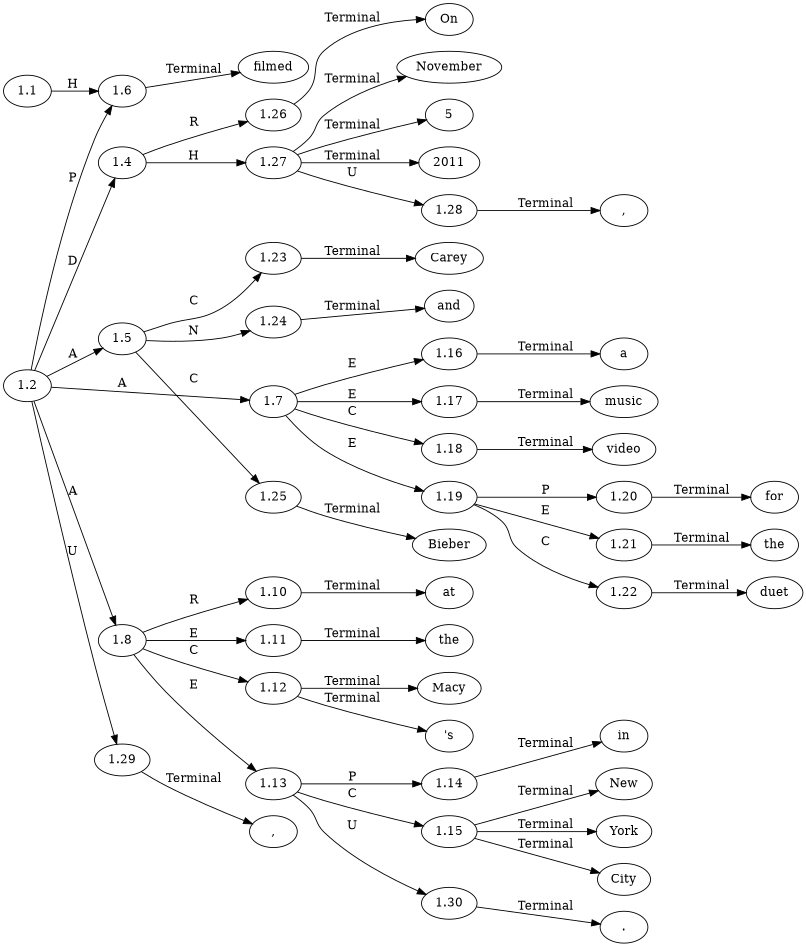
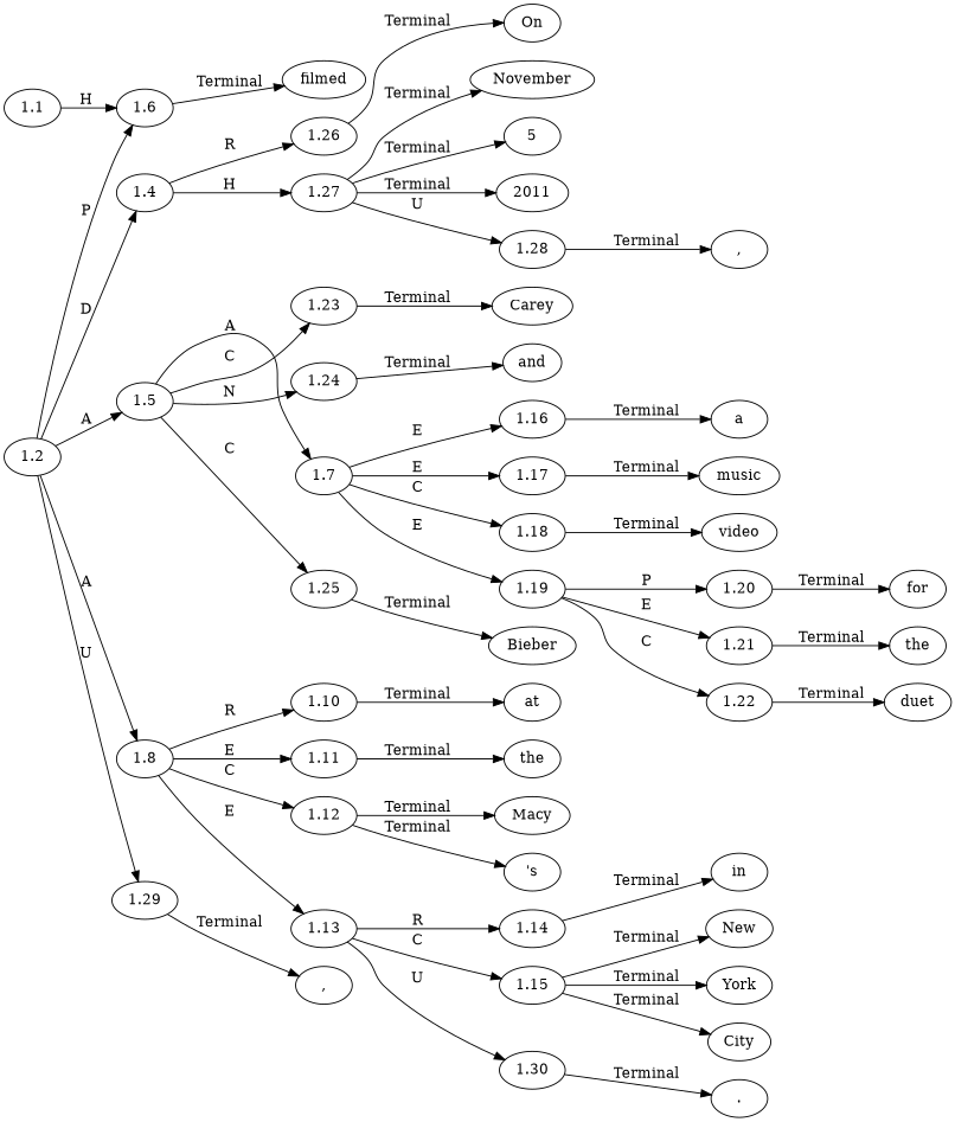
  digraph {
    rankdir=LR
    node [ordering=out]
    edge [ordering=out]
    n1 [label=On]
    n2 [label=filmed]
    n3 [label=a]
    n4 [label=music]
    n5 [label=video]
    n6 [label=for]
    n7 [label=the]
    n8 [label=duet]
    n9 [label=at]
    n10 [label=the]
    n11 [label=Macy]
    n12 [label=November]
    n13 [label="'s"]
    n14 [label=in]
    n15 [label=New]
    n16 [label=York]
    n17 [label=City]
    n18 [label="."]
    n19 [label=5]
    n20 [label=","]
    n21 [label=2011]
    n22 [label=","]
    n23 [label=Carey]
    n24 [label=and]
    n25 [label=Bieber]
    n26 [label=1.1]
    n27 [label=1.6]
    n28 [label=1.2]
    n29 [label=1.4]
    n30 [label=1.5]
    n31 [label=1.7]
    n32 [label=1.8]
    n33 [label=1.29]
    n34 [label=1.26]
    n35 [label=1.27]
    n36 [label=1.23]
    n37 [label=1.24]
    n38 [label=1.25]
    n39 [label=1.16]
    n40 [label=1.17]
    n41 [label=1.18]
    n42 [label=1.19]
    n43 [label=1.10]
    n44 [label=1.11]
    n45 [label=1.12]
    n46 [label=1.13]
    n47 [label=1.28]
    n48 [label=1.20]
    n49 [label=1.21]
    n50 [label=1.22]
    n51 [label=1.14]
    n52 [label=1.15]
    n53 [label=1.30]
    n26 -> n27 [label=H]
    n27 -> n2 [label=Terminal]
    n28 -> n27 [label=P]
    n28 -> n29 [label=D]
    n28 -> n30 [label=A]
-   n28 -> n31 [label=A]
+   n30 -> n31 [label=A]
    n28 -> n32 [label=A]
    n28 -> n33 [label=U]
    n29 -> n34 [label=R]
    n29 -> n35 [label=H]
    n30 -> n36 [label=C]
    n30 -> n37 [label=N]
    n30 -> n38 [label=C]
    n31 -> n39 [label=E]
    n31 -> n40 [label=E]
    n31 -> n41 [label=C]
    n31 -> n42 [label=E]
    n32 -> n43 [label=R]
    n32 -> n44 [label=E]
    n32 -> n45 [label=C]
    n32 -> n46 [label=E]
    n33 -> n22 [label=Terminal]
    n34 -> n1 [label=Terminal]
    n35 -> n12 [label=Terminal]
    n35 -> n19 [label=Terminal]
    n35 -> n21 [label=Terminal]
    n35 -> n47 [label=U]
    n36 -> n23 [label=Terminal]
    n37 -> n24 [label=Terminal]
    n38 -> n25 [label=Terminal]
    n39 -> n3 [label=Terminal]
    n40 -> n4 [label=Terminal]
    n41 -> n5 [label=Terminal]
    n42 -> n48 [label=P]
    n42 -> n49 [label=E]
    n42 -> n50 [label=C]
    n43 -> n9 [label=Terminal]
    n44 -> n10 [label=Terminal]
    n45 -> n11 [label=Terminal]
    n45 -> n13 [label=Terminal]
-   n46 -> n51 [label=P]
+   n46 -> n51 [label=R]
    n46 -> n52 [label=C]
    n46 -> n53 [label=U]
    n47 -> n20 [label=Terminal]
    n48 -> n6 [label=Terminal]
    n49 -> n7 [label=Terminal]
    n50 -> n8 [label=Terminal]
    n51 -> n14 [label=Terminal]
    n52 -> n15 [label=Terminal]
    n52 -> n16 [label=Terminal]
    n52 -> n17 [label=Terminal]
    n53 -> n18 [label=Terminal]
  }
